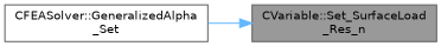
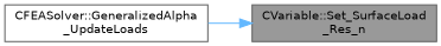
  digraph {
    rankdir=RL
    fontname="DejaVu Sans"
    node [fontname="DejaVu Sans" fontsize=10 shape=box style=filled]
    n1 [color=gray40 fillcolor=grey60 fontcolor=black height=0.2 label="CVariable::Set_SurfaceLoad\l_Res_n" width=0.4]
-   n2 [color=grey40 fillcolor=white height=0.2 label="CFEASolver::GeneralizedAlpha\l_Set" width=0.4]
+   n2 [color=grey40 fillcolor=white height=0.2 label="CFEASolver::GeneralizedAlpha\l_UpdateLoads" width=0.4]
    n1 -> n2 [color=steelblue1 dir=back fontname="DejaVu Sans" fontsize=10 labelfontname=Helvetica labelfontsize=10 style=solid]
  }
